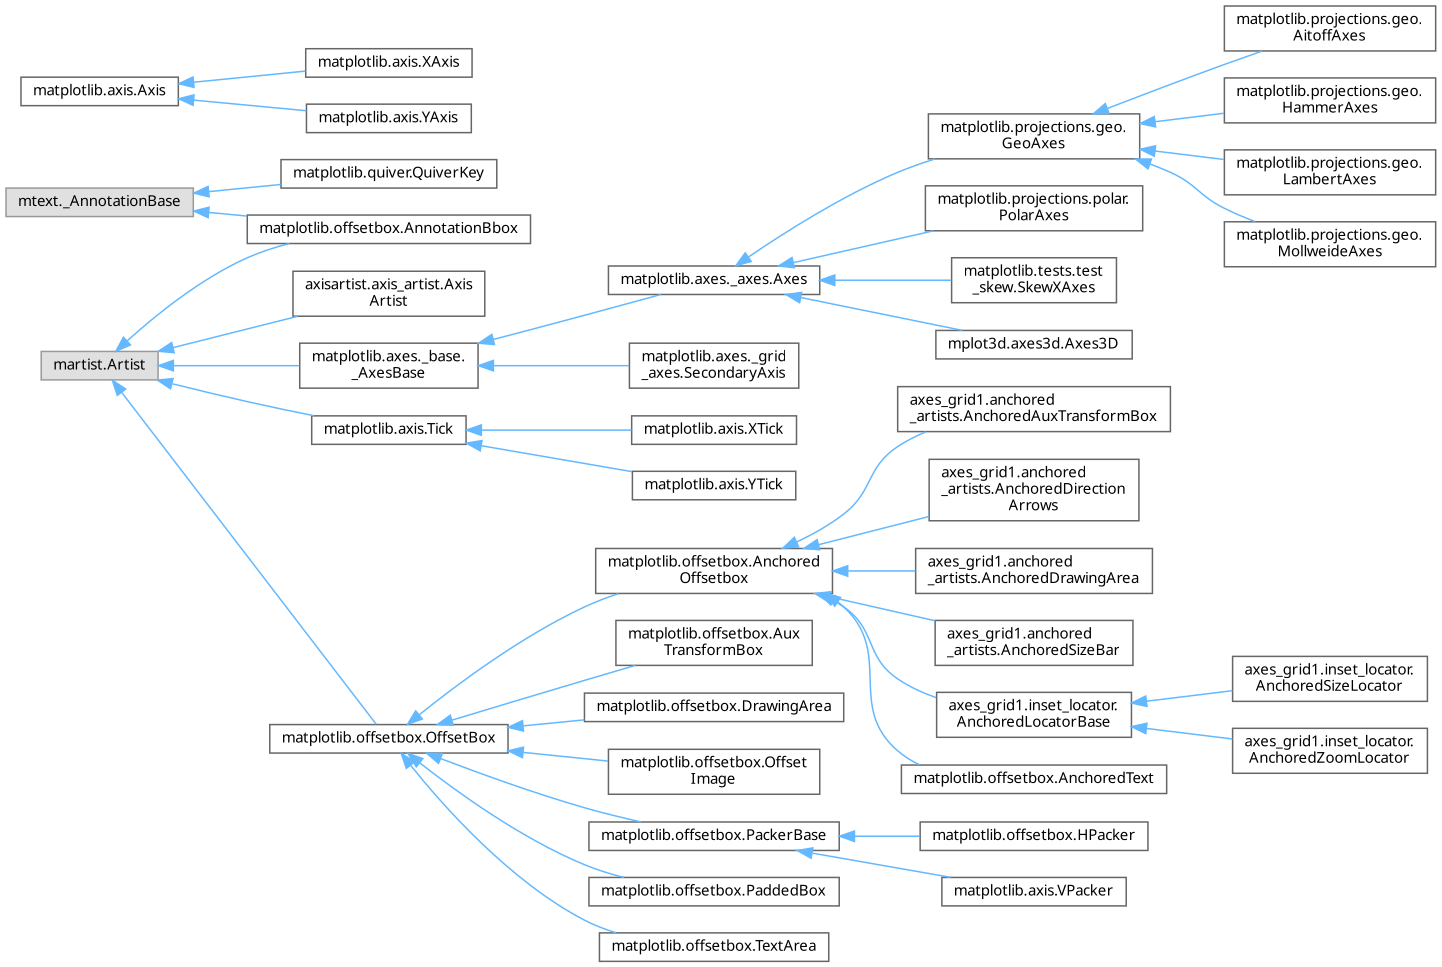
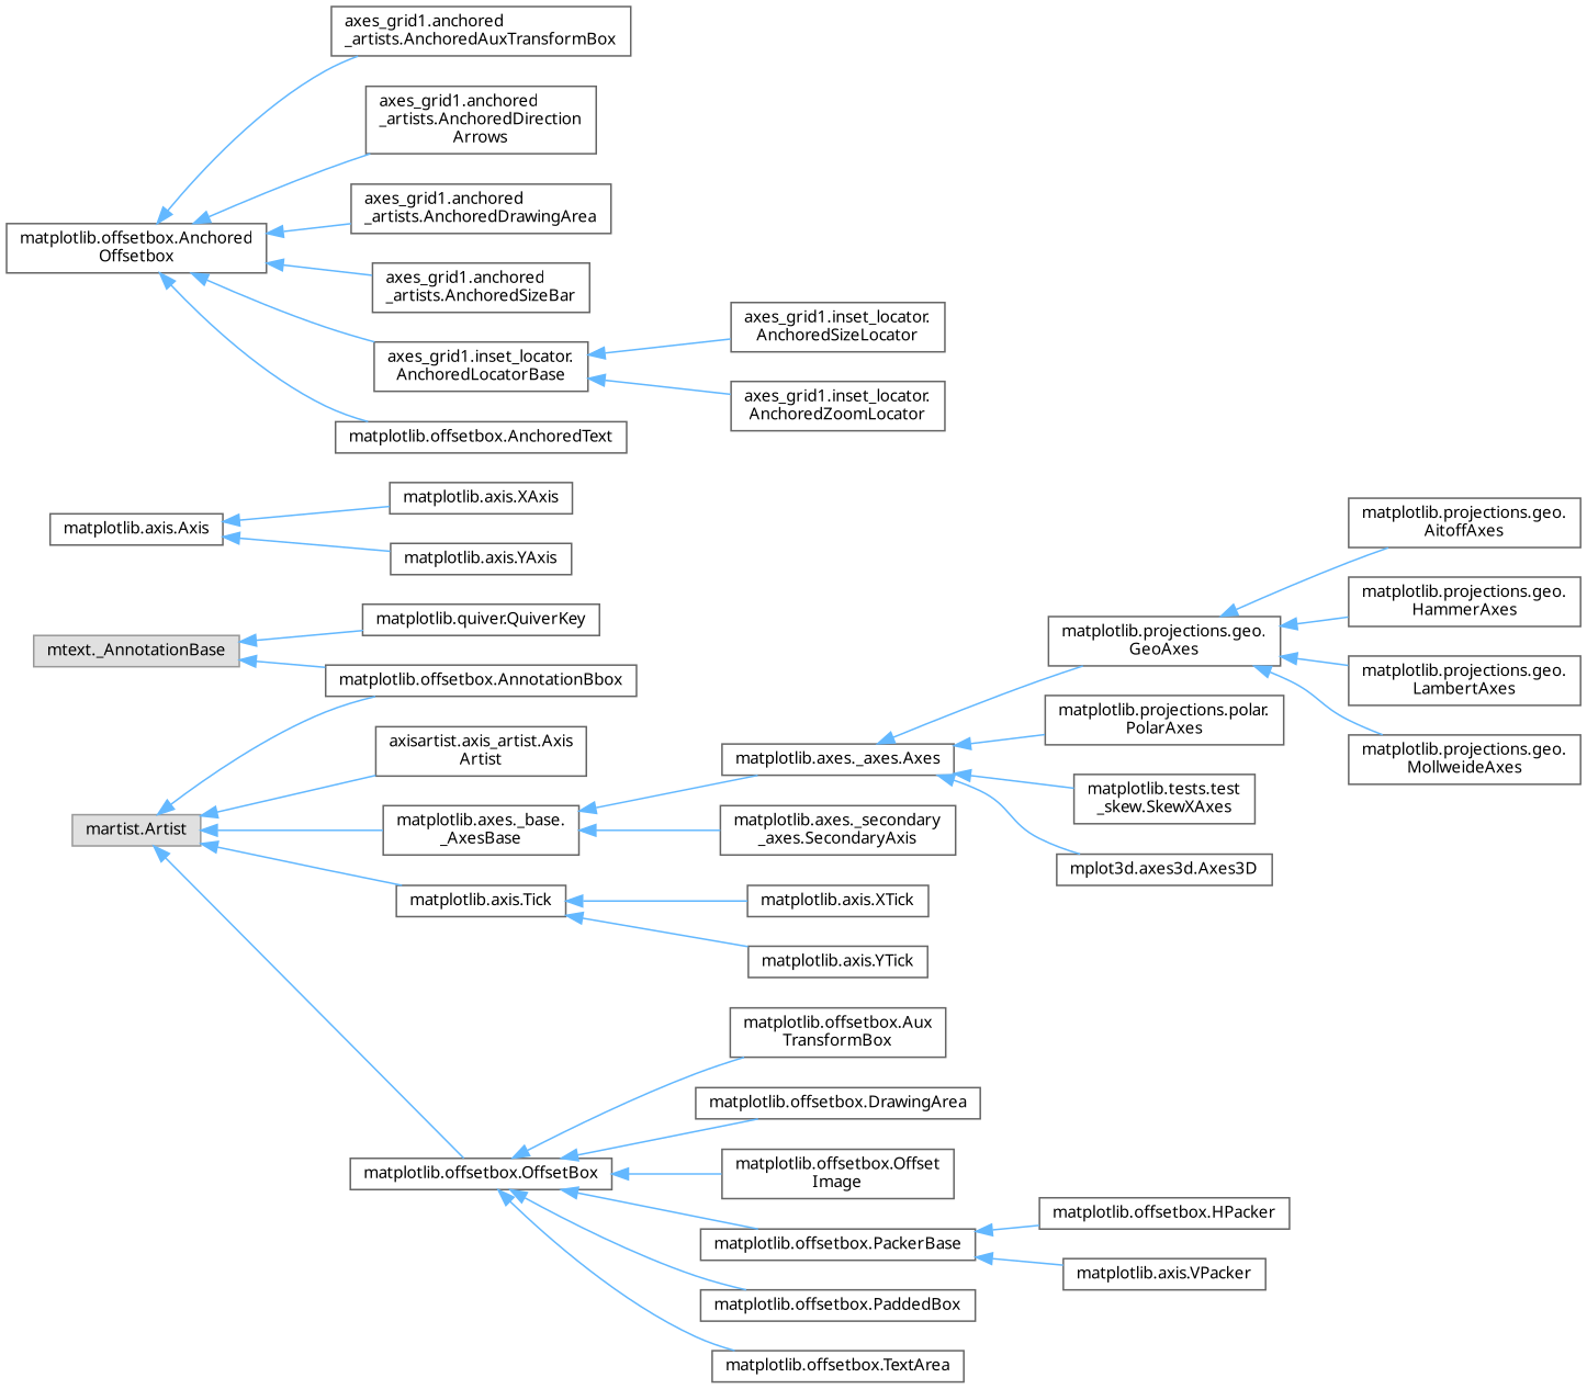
  digraph {
    fontname="Noto Sans"
    rankdir=LR
    node [color=grey40 fillcolor=white fontname="Noto Sans" fontsize=10 shape=box style=filled]
    edge [color=steelblue1 dir=back fontname="Noto Sans" fontsize=10 labelfontname=Helvetica labelfontsize=10 style=solid]
    n1 [color=grey60 fillcolor="#E0E0E0" height=0.2 label="mtext._AnnotationBase" width=0.4]
    n2 [height=0.2 label="matplotlib.offsetbox.AnnotationBbox" width=0.4]
    n3 [height=0.2 label="matplotlib.quiver.QuiverKey" width=0.4]
    n4 [color=grey60 fillcolor="#E0E0E0" height=0.2 label="martist.Artist" width=0.4]
    n5 [height=0.2 label="axisartist.axis_artist.Axis\lArtist" width=0.4]
    n6 [height=0.2 label="matplotlib.axes._base.\l_AxesBase" width=0.4]
    n7 [height=0.2 label="matplotlib.axis.Tick" width=0.4]
    n8 [height=0.2 label="matplotlib.offsetbox.OffsetBox" width=0.4]
    n9 [height=0.2 label="matplotlib.axes._axes.Axes" width=0.4]
-   n10 [height=0.2 label="matplotlib.axes._grid\l_axes.SecondaryAxis" width=0.4]
+   n10 [height=0.2 label="matplotlib.axes._secondary\l_axes.SecondaryAxis" width=0.4]
    n11 [height=0.2 label="matplotlib.axis.Axis" width=0.4]
    n12 [height=0.2 label="matplotlib.axis.XAxis" width=0.4]
    n13 [height=0.2 label="matplotlib.axis.YAxis" width=0.4]
    n14 [height=0.2 label="matplotlib.axis.XTick" width=0.4]
    n15 [height=0.2 label="matplotlib.axis.YTick" width=0.4]
    n16 [height=0.2 label="matplotlib.offsetbox.Anchored\lOffsetbox" width=0.4]
    n17 [height=0.2 label="matplotlib.offsetbox.Aux\lTransformBox" width=0.4]
    n18 [height=0.2 label="matplotlib.offsetbox.DrawingArea" width=0.4]
    n19 [height=0.2 label="matplotlib.offsetbox.Offset\lImage" width=0.4]
    n20 [height=0.2 label="matplotlib.offsetbox.PackerBase" width=0.4]
    n21 [height=0.2 label="matplotlib.offsetbox.PaddedBox" width=0.4]
    n22 [height=0.2 label="matplotlib.offsetbox.TextArea" width=0.4]
    n23 [height=0.2 label="matplotlib.projections.geo.\lGeoAxes" width=0.4]
    n24 [height=0.2 label="matplotlib.projections.polar.\lPolarAxes" width=0.4]
    n25 [height=0.2 label="matplotlib.tests.test\l_skew.SkewXAxes" width=0.4]
    n26 [height=0.2 label="mplot3d.axes3d.Axes3D" width=0.4]
    n27 [height=0.2 label="matplotlib.projections.geo.\lAitoffAxes" width=0.4]
    n28 [height=0.2 label="matplotlib.projections.geo.\lHammerAxes" width=0.4]
    n29 [height=0.2 label="matplotlib.projections.geo.\lLambertAxes" width=0.4]
    n30 [height=0.2 label="matplotlib.projections.geo.\lMollweideAxes" width=0.4]
    n31 [height=0.2 label="axes_grid1.anchored\l_artists.AnchoredAuxTransformBox" width=0.4]
    n32 [height=0.2 label="axes_grid1.anchored\l_artists.AnchoredDirection\lArrows" width=0.4]
    n33 [height=0.2 label="axes_grid1.anchored\l_artists.AnchoredDrawingArea" width=0.4]
    n34 [height=0.2 label="axes_grid1.anchored\l_artists.AnchoredSizeBar" width=0.4]
    n35 [height=0.2 label="axes_grid1.inset_locator.\lAnchoredLocatorBase" width=0.4]
    n36 [height=0.2 label="matplotlib.offsetbox.AnchoredText" width=0.4]
    n37 [height=0.2 label="matplotlib.offsetbox.HPacker" width=0.4]
    n38 [height=0.2 label="matplotlib.axis.VPacker" width=0.4]
    n39 [height=0.2 label="axes_grid1.inset_locator.\lAnchoredSizeLocator" width=0.4]
    n40 [height=0.2 label="axes_grid1.inset_locator.\lAnchoredZoomLocator" width=0.4]
    n1 -> n2
    n1 -> n3
    n4 -> n2
    n4 -> n5
    n4 -> n6
    n4 -> n7
    n4 -> n8
    n6 -> n9
    n6 -> n10
    n7 -> n14
    n7 -> n15
-   n8 -> n16
    n8 -> n17
    n8 -> n18
    n8 -> n19
    n8 -> n20
    n8 -> n21
    n8 -> n22
    n9 -> n23
    n9 -> n24
    n9 -> n25
    n9 -> n26
    n11 -> n12
    n11 -> n13
    n16 -> n31
    n16 -> n32
    n16 -> n33
    n16 -> n34
    n16 -> n35
    n16 -> n36
    n20 -> n37
    n20 -> n38
    n23 -> n27
    n23 -> n28
    n23 -> n29
    n23 -> n30
    n35 -> n39
    n35 -> n40
  }
